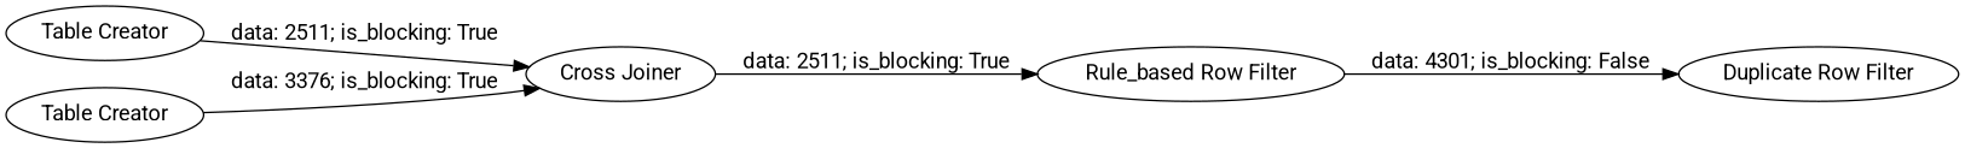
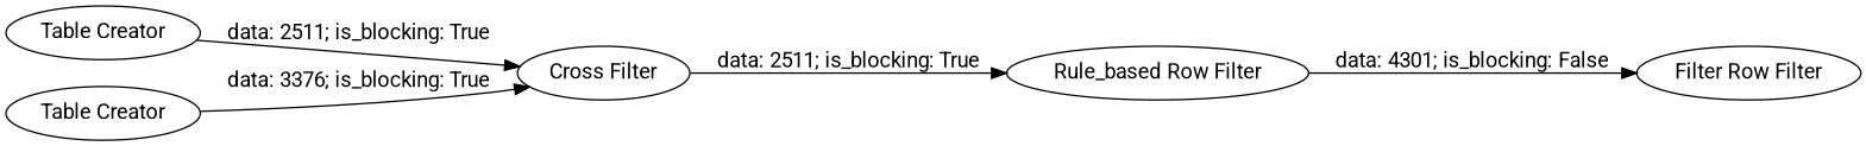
  digraph {
    fontname=Roboto
    rankdir=LR
    node [fontname=Roboto]
    edge [fontname=Roboto]
-   n1 [label="Cross Joiner"]
+   n1 [label="Cross Filter"]
    n2 [label="Rule_based Row Filter"]
-   n3 [label="Duplicate Row Filter"]
+   n3 [label="Filter Row Filter"]
    n4 [label="Table Creator"]
    n5 [label="Table Creator"]
    n1 -> n2 [label="data: 2511; is_blocking: True"]
    n2 -> n3 [label="data: 4301; is_blocking: False"]
    n4 -> n1 [label="data: 2511; is_blocking: True"]
    n5 -> n1 [label="data: 3376; is_blocking: True"]
  }
